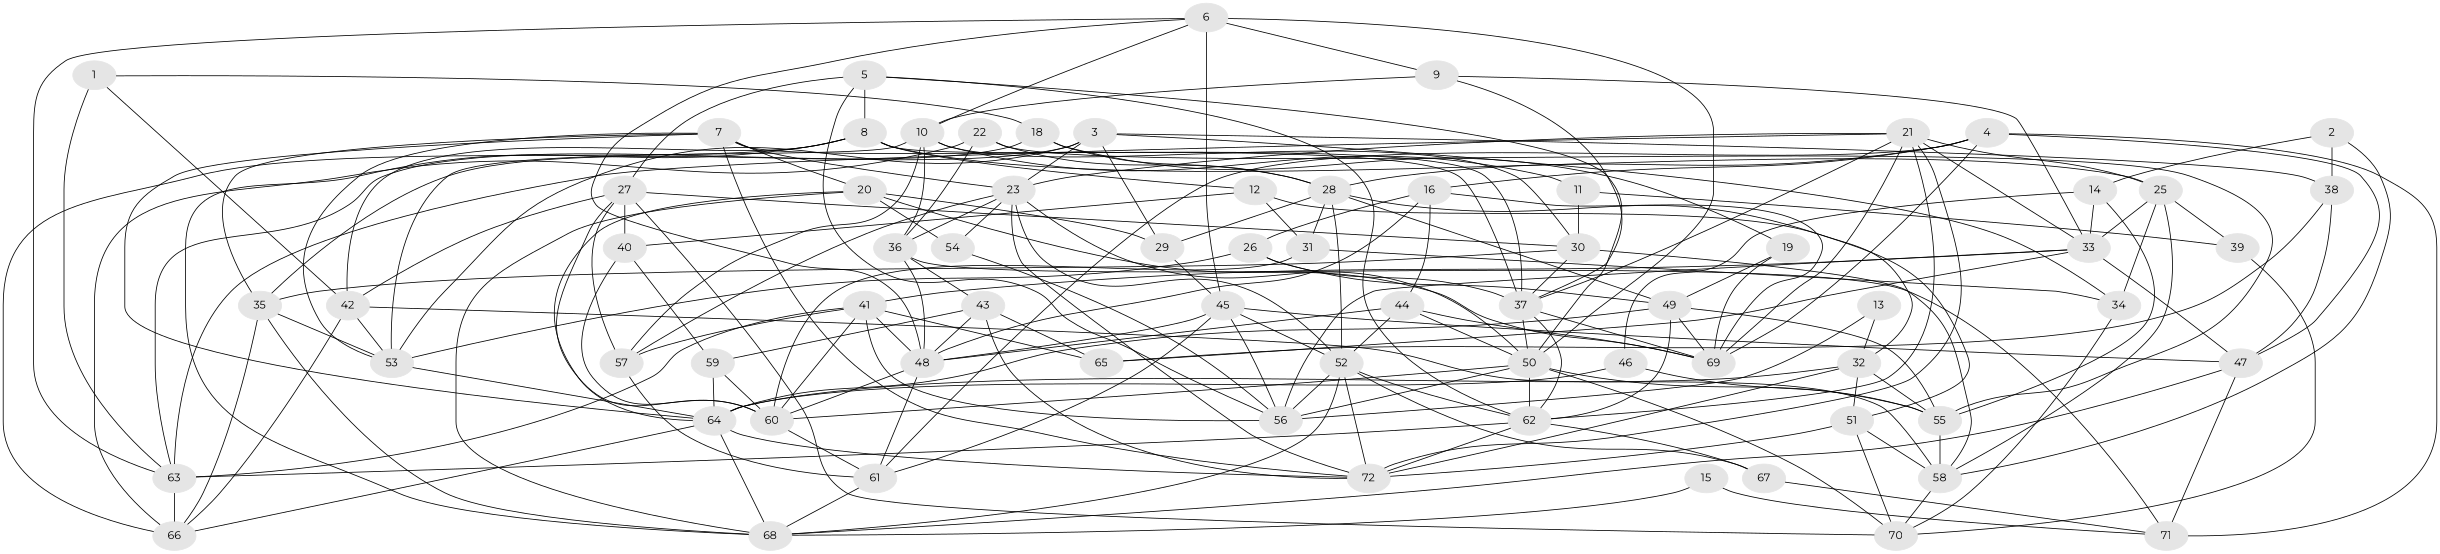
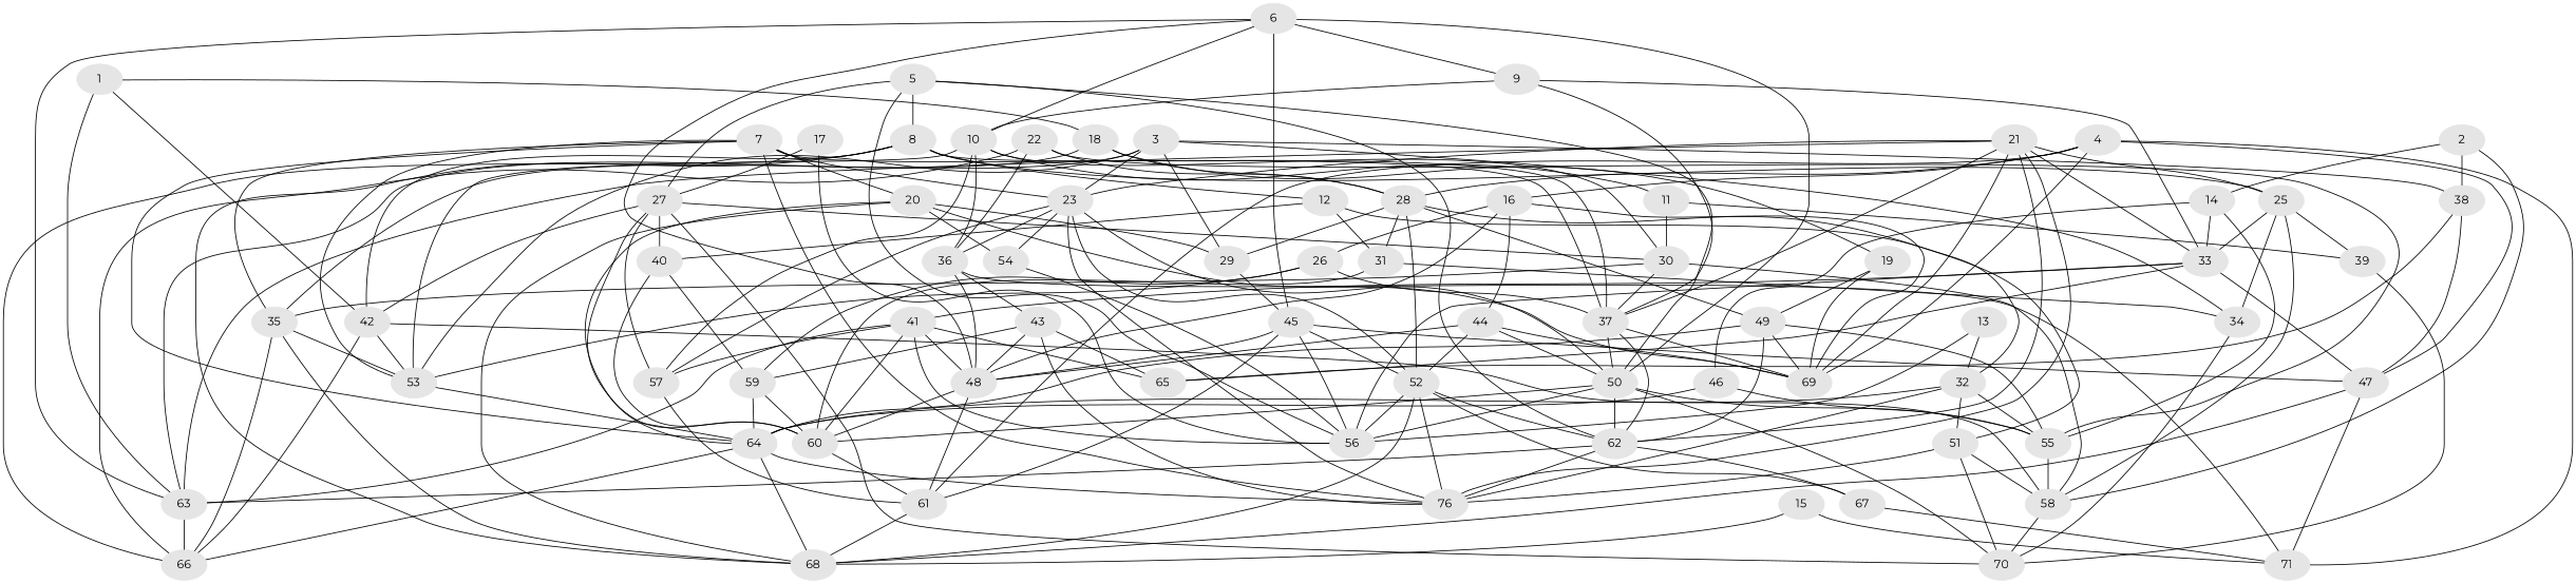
  graph {
    fontname=Montserrat
    node [color=gray90 fontname=Montserrat style=filled]
    edge [fontname=Montserrat weight=1.0]
    1
    18
    42
    63
    28
    19
    58
    53
    66
    2
    14
    38
    33
    46
    55
    47
    65
    70
    3
    23
    29
    34
    35
    50
-   72
+   72 [label=76]
    36
    57
    54
    52
    45
    68
    64
    4
    69
    16
    61
    71
    48
    26
    44
    31
    32
    49
    5
    8
    27
    56
    62
    37
    12
    25
    30
    40
    60
    67
    6
    9
    10
    11
    7
    20
    51
    39
    41
    43
    59
    13
    15
+   17
    21
    22
    1 -- 18
    1 -- 42
    1 -- 63
    18 -- 63
    18 -- 28
    18 -- 19
    42 -- 58
    42 -- 53 [weight=2.0]
    42 -- 66
    63 -- 66
    28 -- 29
    28 -- 52
    28 -- 31
    28 -- 32
    28 -- 49
    19 -- 69
    19 -- 49
    58 -- 70
    53 -- 64
    2 -- 58
    2 -- 14
    2 -- 38
    14 -- 33
    14 -- 46
    14 -- 55
    38 -- 47
    38 -- 65
    33 -- 47
    33 -- 65
    33 -- 56
    33 -- 41 [weight=2.0]
    46 -- 55
    46 -- 64
    55 -- 58
    47 -- 68
    47 -- 71
    3 -- 53
    3 -- 38
    3 -- 23
    3 -- 29
    3 -- 34
    3 -- 35
    23 -- 50
    23 -- 72
    23 -- 36
    23 -- 57
    23 -- 54
    23 -- 52
    29 -- 45
    34 -- 70
    35 -- 53
    35 -- 66
    35 -- 68
    50 -- 55
    50 -- 70
    50 -- 56
    50 -- 62
    50 -- 60
    36 -- 71
    36 -- 48
    36 -- 43
    57 -- 61
    54 -- 56
    52 -- 72
    52 -- 68
    52 -- 56
    52 -- 62
    52 -- 67
    45 -- 47
    45 -- 52
    45 -- 61
    45 -- 48
    45 -- 56
    64 -- 66
    64 -- 72
    64 -- 68
    4 -- 28
    4 -- 47
    4 -- 69
    4 -- 16
    4 -- 61
    4 -- 71
    16 -- 69
    16 -- 48
    16 -- 26
    16 -- 44
    61 -- 68
    48 -- 61
    48 -- 60
    26 -- 53
    26 -- 37
-   26 -- 49
+   26 -- 59
    44 -- 50
    44 -- 52
    44 -- 69
    44 -- 48
    31 -- 34
    31 -- 60
    32 -- 55
    32 -- 72
    32 -- 64
    32 -- 51
    49 -- 55
    49 -- 64
    49 -- 69
    49 -- 62
    5 -- 50
    5 -- 8
    5 -- 27
    5 -- 56
    5 -- 62
    8 -- 42
    8 -- 66
    8 -- 68
    8 -- 37
    8 -- 12
    8 -- 25
    27 -- 42
    27 -- 70
    27 -- 57 [weight=2.0]
    27 -- 30
    27 -- 40
    27 -- 60
    62 -- 63
    62 -- 72
    62 -- 67
    37 -- 50
    37 -- 69
    37 -- 62
    12 -- 31
    12 -- 40
    12 -- 51
    25 -- 58
    25 -- 33
    25 -- 34
    25 -- 39
    30 -- 58
    30 -- 35
    30 -- 37
    40 -- 60
    40 -- 59
    60 -- 61
    67 -- 71
    6 -- 63
    6 -- 50
    6 -- 45 [weight=2.0]
    6 -- 48
    6 -- 9
    6 -- 10
    9 -- 33
    9 -- 37
    9 -- 10
    10 -- 53 [weight=2.0]
    10 -- 36
    10 -- 57
    10 -- 30
    10 -- 11
    11 -- 30
    11 -- 39
    7 -- 53
    7 -- 23
    7 -- 35
    7 -- 72
    7 -- 64
    7 -- 37
    7 -- 20
    20 -- 29
    20 -- 54
    20 -- 68
    20 -- 64
    20 -- 69
    51 -- 58
    51 -- 70
    51 -- 72
    39 -- 70
    41 -- 63
    41 -- 65
    41 -- 57
    41 -- 48
    41 -- 56
    41 -- 60
    43 -- 65
    43 -- 72
    43 -- 48
    43 -- 59
    59 -- 64
    59 -- 60
    13 -- 32
    13 -- 56
    15 -- 68
    15 -- 71
+   17 -- 27
+   17 -- 56
    21 -- 63
    21 -- 33
    21 -- 23
    21 -- 72
    21 -- 69
    21 -- 62
    21 -- 37
    21 -- 25
    22 -- 28
    22 -- 66 [weight=2.0]
    22 -- 55
    22 -- 36
  }
